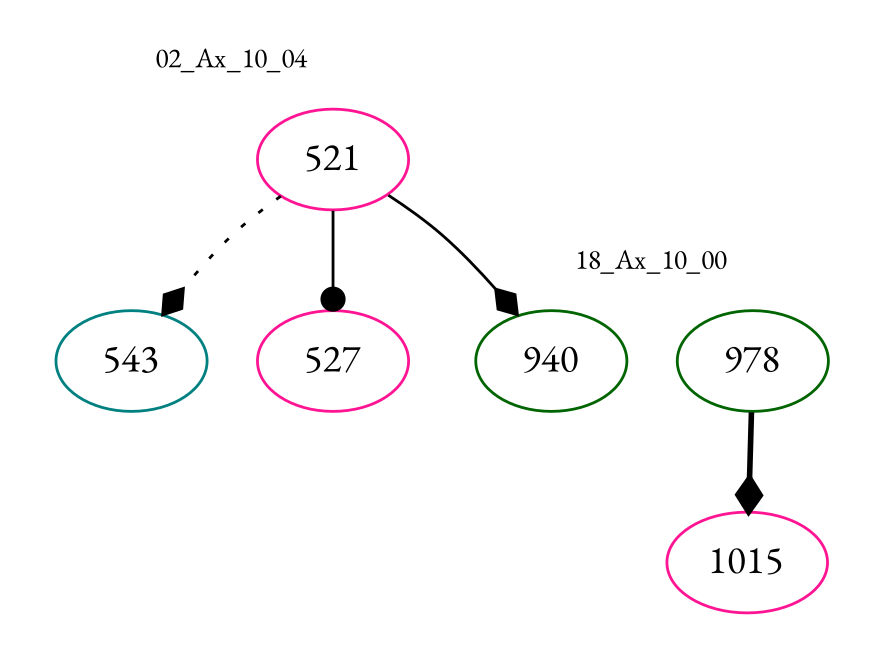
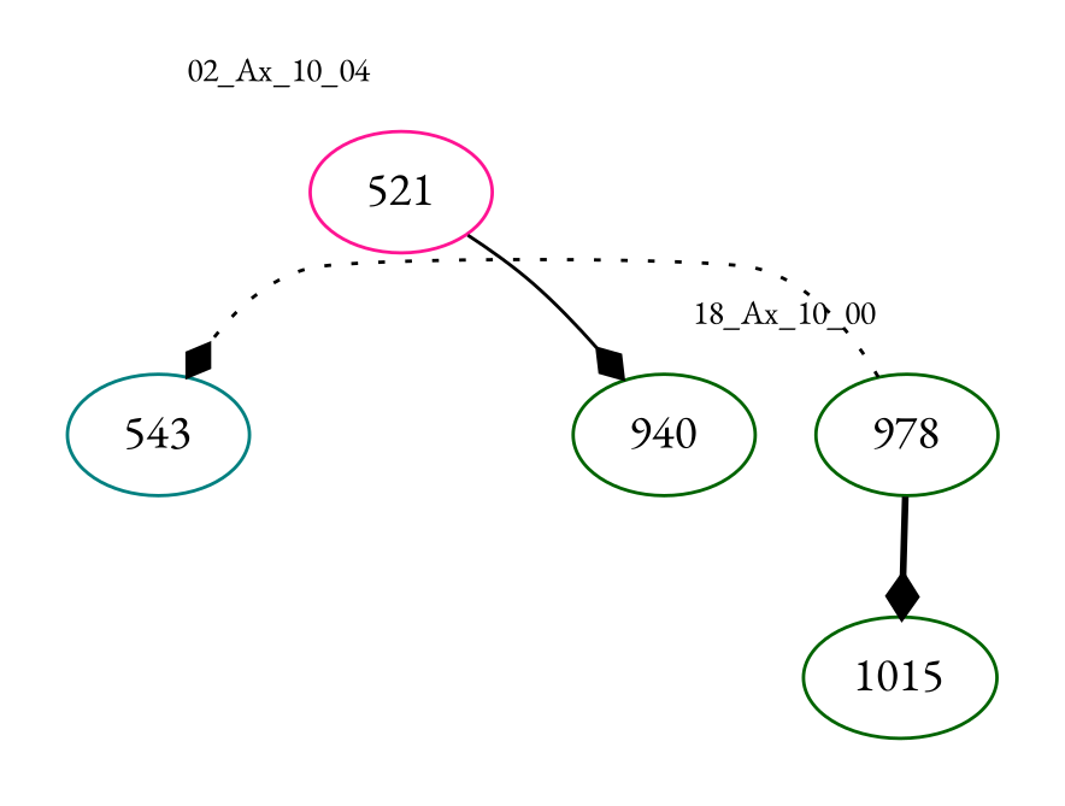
  digraph {
    fontname="EB Garamond"
    node [color=deeppink fontname="EB Garamond"]
    edge [arrowhead=diamond color=black fontname="EB Garamond" style=solid]
    n1 [color=darkgreen label=978]
    n2 [color=darkgreen label=940]
-   n3 [label=1015]
+   n3 [color=darkgreen label=1015]
    n4 [label=521]
    n5 [color=teal label=543]
-   n6 [label=527]
    subgraph cluster_1 {
      color=white
      fontsize=10
      label="18_Ax_10_00"
      n1
      n2
      n3
    }
    subgraph cluster_2 {
      color=white
      fontsize=10
      label="02_Ax_10_04"
      n4
      n5
-     n6
    }
    n1 -> n3 [style=bold]
    n4 -> n2
-   n4 -> n5 [style=dotted]
-   n4 -> n6 [arrowhead=dot]
+   n1 -> n5 [style=dotted]
  }
